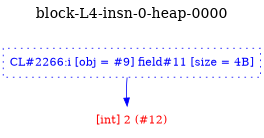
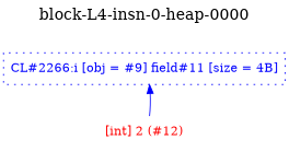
  digraph {
    clusterrank=local
    label=<<FONT POINT-SIZE="18">block-L4-insn-0-heap-0000</FONT>>
    labelloc=t
    n1 [color=blue fontcolor=blue label="CL#2266:i [obj = #9] field#11 [size = 4B]" shape=box style=dotted]
    n2 [fontcolor=red label="[int] 2 (#12)" shape=plaintext]
-   n1 -> n2 [color=blue fontcolor=blue]
+   n2 -> n1 [color=blue fontcolor=blue]
  }
